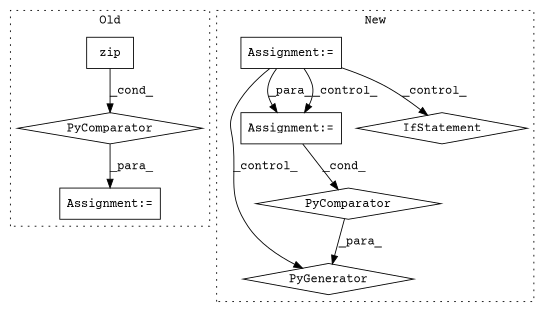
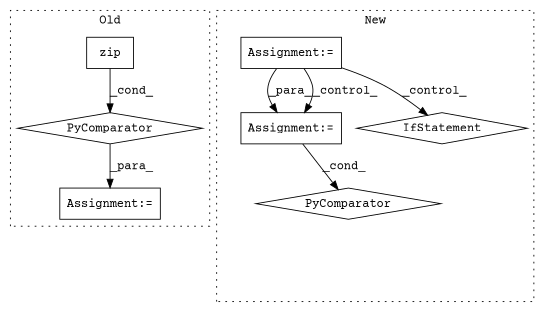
  digraph {
    fontname="Courier Prime"
    node [a=7 l=33 s=41062 shape=box fontname="Courier Prime"]
    edge [fontname="Courier Prime"]
    n1 [a=32 l="4,1" label=zip s="40684,40696"]
    n2 [l=14 label="Assignment:=" s=40543]
    n3 [a=113 l=46 label=PyComparator s=40813 shape=diamond]
-   n4 [a=107 l=141 label=PyGenerator s=40960 shape=diamond]
    n5 [label="Assignment:="]
    n6 [a=113 label=PyComparator shape=diamond]
    n7 [l="78,2" label="Assignment:=" s="40636,40757"]
    n8 [a=25 l=21 label=IfStatement s=40876 shape=diamond]
    subgraph cluster_1 {
      label=Old
      style=dotted
      n1
      n2
      n3
    }
    subgraph cluster_2 {
      label=New
      style=dotted
-     n4
      n5
      n6
      n7
      n8
    }
    n1 -> n3 [label=_cond_]
    n3 -> n2 [label=_para_]
    n5 -> n6 [label=_cond_]
-   n6 -> n4 [label=_para_]
-   n7 -> n4 [label=_control_]
    n7 -> n5 [label=_para_]
    n7 -> n5 [label=_control_]
    n7 -> n8 [label=_control_]
  }
